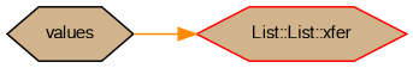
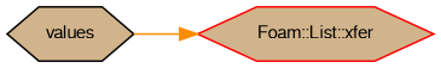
  digraph {
    rankdir=LR
    node [fillcolor=tan fontname=FreeSans fontsize=10 shape=hexagon style=filled]
    n1 [color=black fontcolor=black height=0.2 label=values width=0.4]
-   n2 [color=red height=0.2 label="List::List::xfer" width=0.4]
+   n2 [color=red height=0.2 label="Foam::List::xfer" width=0.4]
    n1 -> n2 [color=darkorange fontname=FreeSans fontsize=10 labelfontname=FreeSans labelfontsize=10 style=solid]
  }
